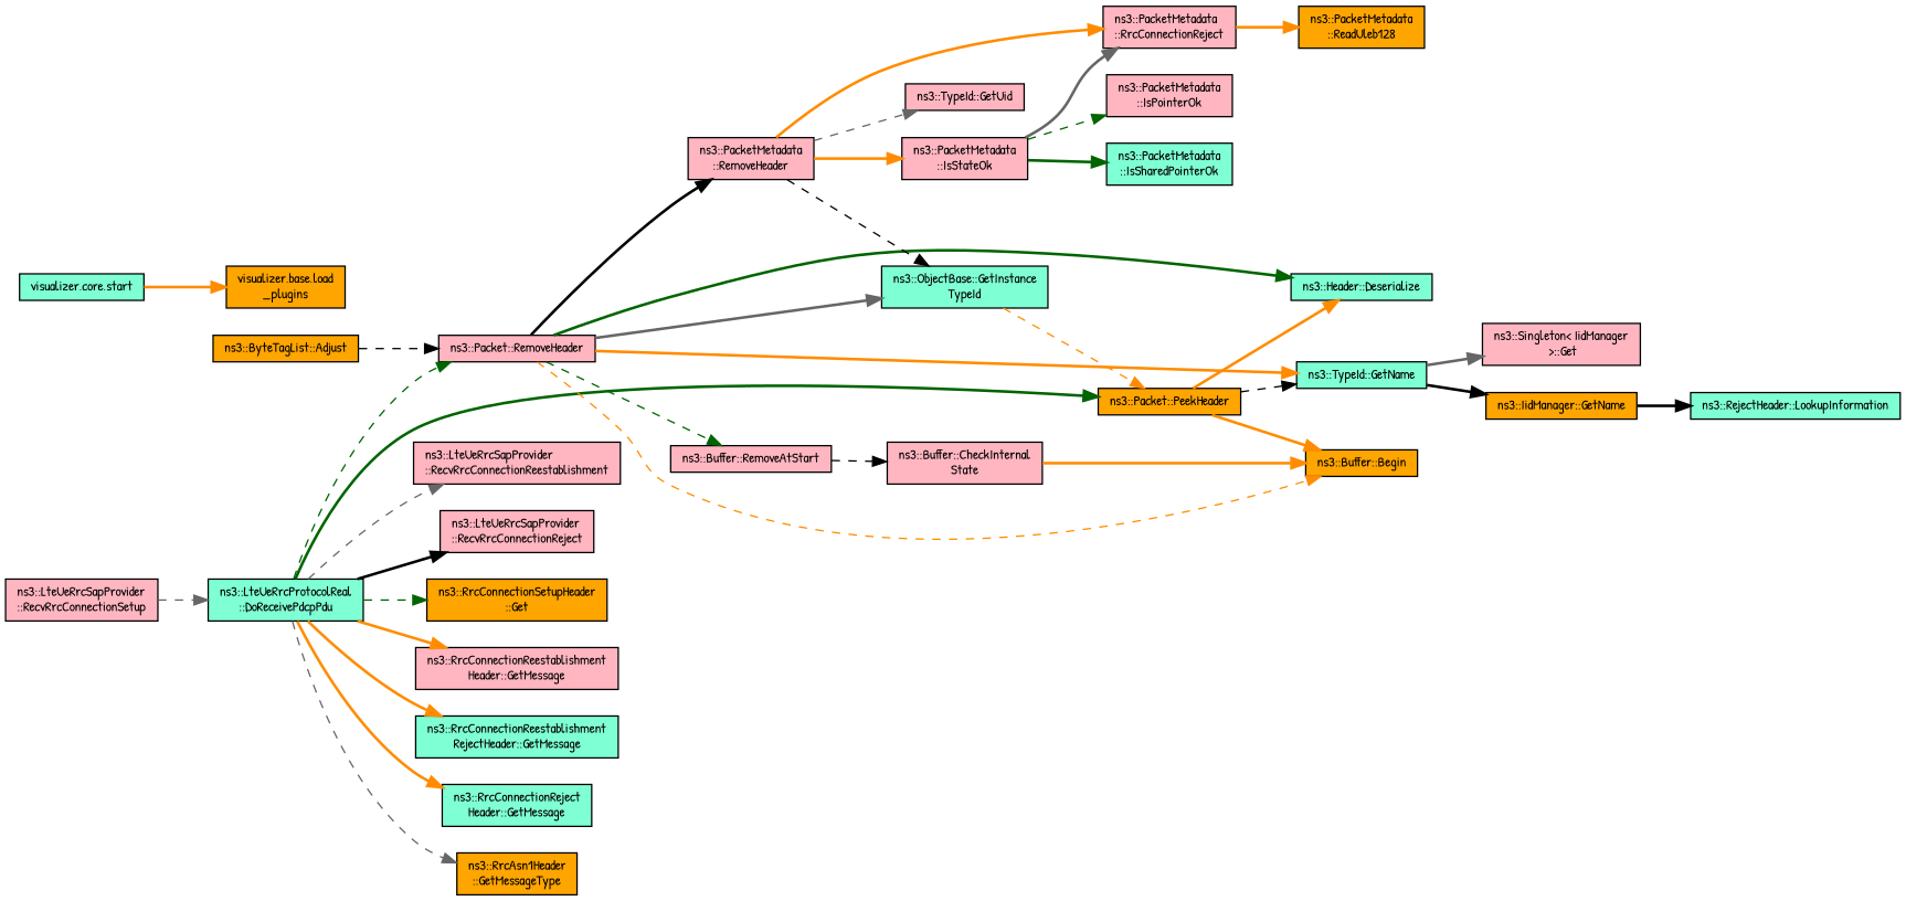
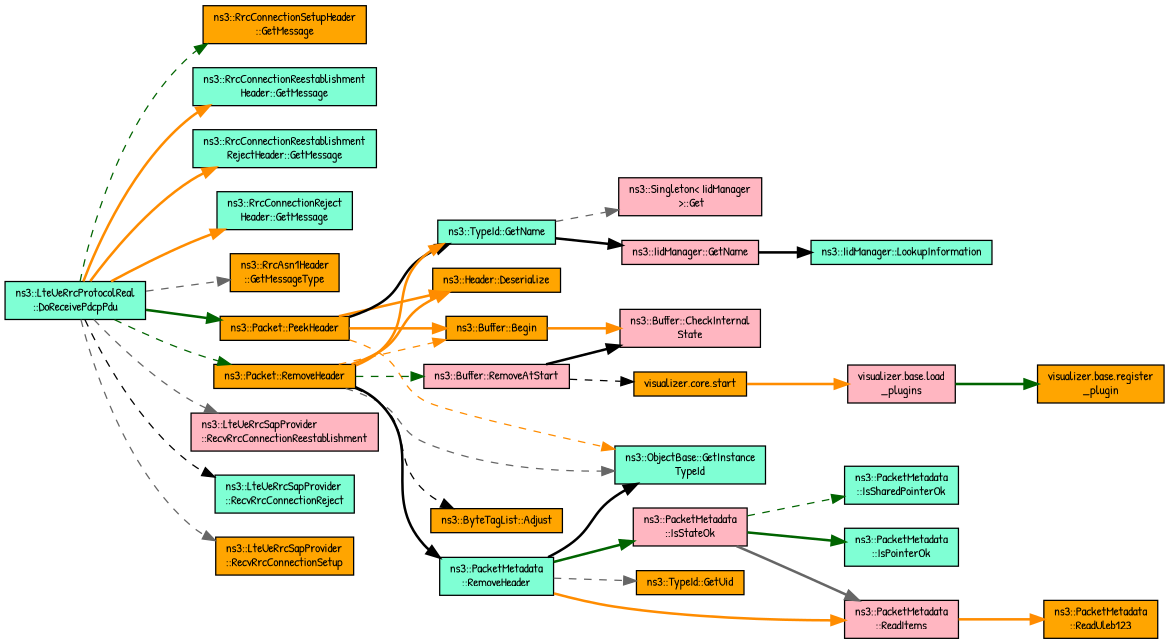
  digraph {
    fontname="Patrick Hand"
    rankdir=LR
    node [color=black fillcolor=orange fontname="Patrick Hand" fontsize=10 shape=record style=filled]
    edge [color=darkorange fontname="Patrick Hand" fontsize=10 labelfontname=Helvetica labelfontsize=10 style=bold]
    n1 [fillcolor=aquamarine fontcolor=black height=0.2 label="ns3::LteUeRrcProtocolReal\l::DoReceivePdcpPdu" width=0.4]
-   n2 [height=0.2 label="ns3::RrcConnectionSetupHeader\l::Get" width=0.4]
-   n3 [fillcolor=lightpink height=0.2 label="ns3::RrcConnectionReestablishment\lHeader::GetMessage" width=0.4]
+   n2 [height=0.2 label="ns3::RrcConnectionSetupHeader\l::GetMessage" width=0.4]
+   n3 [fillcolor=aquamarine height=0.2 label="ns3::RrcConnectionReestablishment\lHeader::GetMessage" width=0.4]
    n4 [fillcolor=aquamarine height=0.2 label="ns3::RrcConnectionReestablishment\lRejectHeader::GetMessage" width=0.4]
    n5 [fillcolor=aquamarine height=0.2 label="ns3::RrcConnectionReject\lHeader::GetMessage" width=0.4]
    n6 [height=0.2 label="ns3::RrcAsn1Header\l::GetMessageType" width=0.4]
    n7 [height=0.2 label="ns3::Packet::PeekHeader" width=0.4]
    n8 [fillcolor=lightpink height=0.2 label="ns3::LteUeRrcSapProvider\l::RecvRrcConnectionReestablishment" width=0.4]
-   n9 [fillcolor=lightpink height=0.2 label="ns3::LteUeRrcSapProvider\l::RecvRrcConnectionReject" width=0.4]
-   n10 [fillcolor=lightpink height=0.2 label="ns3::LteUeRrcSapProvider\l::RecvRrcConnectionSetup" width=0.4]
-   n11 [fillcolor=lightpink height=0.2 label="ns3::Packet::RemoveHeader" width=0.4]
+   n9 [fillcolor=aquamarine height=0.2 label="ns3::LteUeRrcSapProvider\l::RecvRrcConnectionReject" width=0.4]
+   n10 [height=0.2 label="ns3::LteUeRrcSapProvider\l::RecvRrcConnectionSetup" width=0.4]
+   n11 [height=0.2 label="ns3::Packet::RemoveHeader" width=0.4]
    n12 [height=0.2 label="ns3::Buffer::Begin" width=0.4]
-   n13 [fillcolor=aquamarine height=0.2 label="ns3::Header::Deserialize" width=0.4]
+   n13 [height=0.2 label="ns3::Header::Deserialize" width=0.4]
    n14 [fillcolor=aquamarine height=0.2 label="ns3::ObjectBase::GetInstance\lTypeId" width=0.4]
    n15 [fillcolor=aquamarine height=0.2 label="ns3::TypeId::GetName" width=0.4]
    n16 [height=0.2 label="ns3::ByteTagList::Adjust" width=0.4]
    n17 [fillcolor=lightpink height=0.2 label="ns3::Buffer::RemoveAtStart" width=0.4]
-   n18 [fillcolor=lightpink height=0.2 label="ns3::PacketMetadata\l::RemoveHeader" width=0.4]
+   n18 [fillcolor=aquamarine height=0.2 label="ns3::PacketMetadata\l::RemoveHeader" width=0.4]
    n19 [fillcolor=lightpink height=0.2 label="ns3::Buffer::CheckInternal\lState" width=0.4]
    n20 [fillcolor=lightpink height=0.2 label="ns3::Singleton\< IidManager\l \>::Get" width=0.4]
-   n21 [height=0.2 label="ns3::IidManager::GetName" width=0.4]
-   n22 [fillcolor=aquamarine height=0.2 label="ns3::RejectHeader::LookupInformation" width=0.4]
-   n23 [fillcolor=aquamarine height=0.2 label="visualizer.core.start" width=0.4]
-   n24 [fillcolor=lightpink height=0.2 label="ns3::TypeId::GetUid" width=0.4]
+   n21 [fillcolor=lightpink height=0.2 label="ns3::IidManager::GetName" width=0.4]
+   n22 [fillcolor=aquamarine height=0.2 label="ns3::IidManager::LookupInformation" width=0.4]
+   n23 [height=0.2 label="visualizer.core.start" width=0.4]
+   n24 [height=0.2 label="ns3::TypeId::GetUid" width=0.4]
    n25 [fillcolor=lightpink height=0.2 label="ns3::PacketMetadata\l::IsStateOk" width=0.4]
-   n26 [fillcolor=lightpink height=0.2 label="ns3::PacketMetadata\l::RrcConnectionReject" width=0.4]
-   n27 [height=0.2 label="visualizer.base.load\l_plugins" width=0.4]
-   n29 [fillcolor=lightpink height=0.2 label="ns3::PacketMetadata\l::IsPointerOk" width=0.4]
+   n26 [fillcolor=lightpink height=0.2 label="ns3::PacketMetadata\l::ReadItems" width=0.4]
+   n27 [fillcolor=lightpink height=0.2 label="visualizer.base.load\l_plugins" width=0.4]
+   n28 [height=0.2 label="visualizer.base.register\l_plugin" width=0.4]
+   n29 [fillcolor=aquamarine height=0.2 label="ns3::PacketMetadata\l::IsPointerOk" width=0.4]
    n30 [fillcolor=aquamarine height=0.2 label="ns3::PacketMetadata\l::IsSharedPointerOk" width=0.4]
-   n31 [height=0.2 label="ns3::PacketMetadata\l::ReadUleb128" width=0.4]
+   n31 [height=0.2 label="ns3::PacketMetadata\l::ReadUleb123" width=0.4]
    n1 -> n2 [color=darkgreen style=dashed]
    n1 -> n3
    n1 -> n4
    n1 -> n5
    n1 -> n6 [color=gray40 style=dashed]
    n1 -> n7 [color=darkgreen]
    n1 -> n8 [color=gray40 style=dashed]
-   n1 -> n9 [color=black]
-   n10 -> n1 [color=gray40 style=dashed]
+   n1 -> n9 [color=black style=dashed]
+   n1 -> n10 [color=gray40 style=dashed]
    n1 -> n11 [color=darkgreen style=dashed]
    n7 -> n12
    n7 -> n13
-   n14 -> n7 [style=dashed]
-   n7 -> n15 [color=black style=dashed]
+   n7 -> n14 [style=dashed]
+   n7 -> n15 [color=black]
    n11 -> n12 [style=dashed]
-   n11 -> n13 [color=darkgreen]
-   n11 -> n14 [color=gray40]
+   n11 -> n13
+   n11 -> n14 [color=gray40 style=dashed]
    n11 -> n15
-   n16 -> n11 [color=black style=dashed]
+   n11 -> n16 [color=black style=dashed]
    n11 -> n17 [color=darkgreen style=dashed]
    n11 -> n18 [color=black]
-   n19 -> n12
-   n15 -> n20 [color=gray40]
+   n12 -> n19
+   n15 -> n20 [color=gray40 style=dashed]
    n15 -> n21 [color=black]
-   n17 -> n19 [color=black style=dashed]
-   n18 -> n14 [color=black style=dashed]
+   n17 -> n19 [color=black]
+   n17 -> n23 [color=black style=dashed]
+   n18 -> n14 [color=black]
    n18 -> n24 [color=gray40 style=dashed]
-   n18 -> n25
+   n18 -> n25 [color=darkgreen]
    n18 -> n26
    n21 -> n22 [color=black]
    n23 -> n27
    n25 -> n26 [color=gray40]
-   n25 -> n29 [color=darkgreen style=dashed]
-   n25 -> n30 [color=darkgreen]
+   n25 -> n29 [color=darkgreen]
+   n25 -> n30 [color=darkgreen style=dashed]
    n26 -> n31
+   n27 -> n28 [color=darkgreen]
  }
